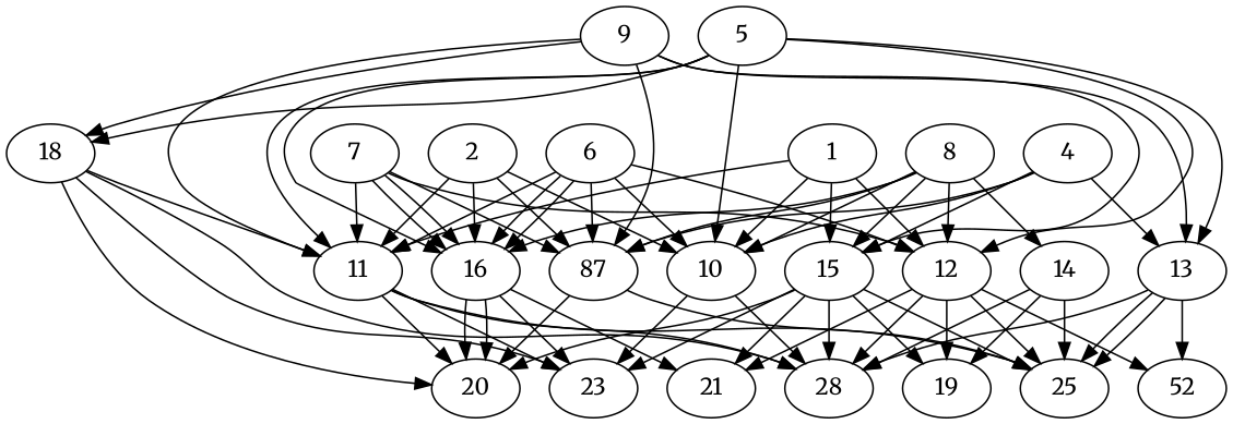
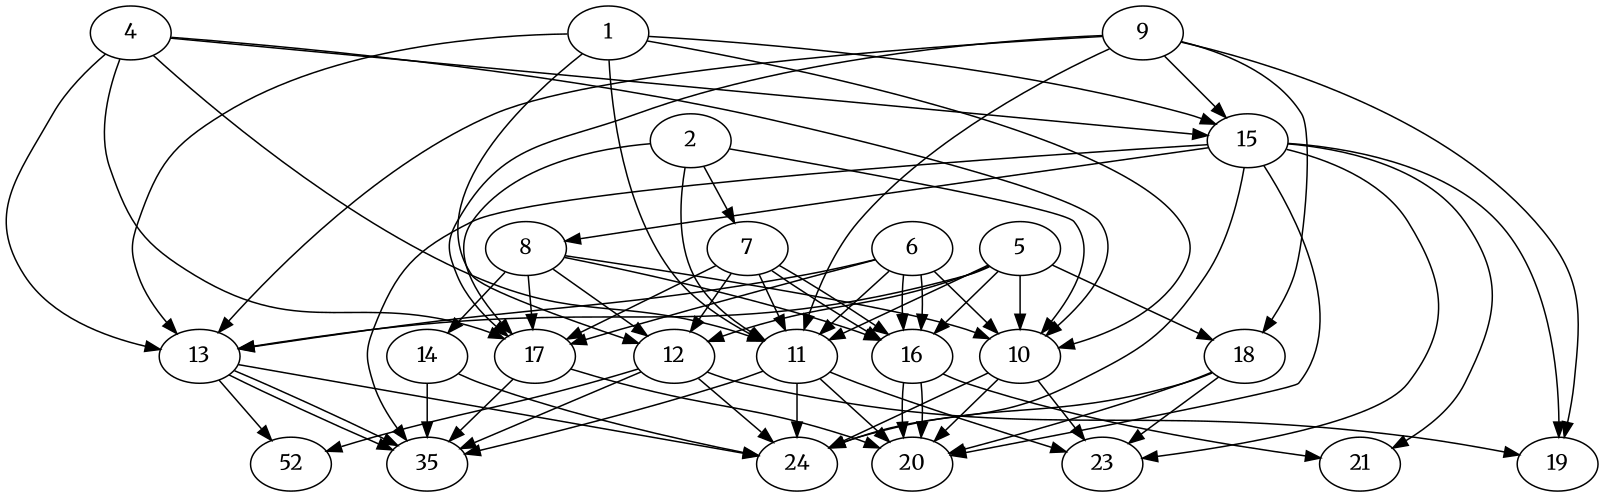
  digraph {
    fontname=Merriweather
    node [alpha=0.07 fontname=Merriweather]
    edge [fontname=Merriweather]
    1 [alpha=0.01 expect_size=35983360]
    10 [alpha=0.13 expect_size=40685568]
    11 [expect_size=14301184]
    12 [alpha=0.11 expect_size=16797696]
    13 [alpha=0.02 expect_size=35215360]
    15 [expect_size=33553408]
    20 [alpha=0.03 expect_size=28743680]
    23 [alpha=0.08 expect_size=7228416]
-   24 [alpha=0.08 expect_size=12994560 label=28]
-   25 [alpha=0.19 expect_size=16336896]
+   24 [alpha=0.08 expect_size=12994560]
+   25 [alpha=0.19 expect_size=16336896 label=35]
    19 [alpha=0.12 expect_size=30586880]
    21 [expect_size=12614656]
    n13 [alpha=0.09 expect_size=28243968 label=52]
    2 [alpha=0.08 expect_size=45977600]
    16 [alpha=0.15 expect_size=8423424]
-   17 [alpha=0.02 expect_size=44819456 label=87]
+   17 [alpha=0.02 expect_size=44819456]
    18 [alpha=0.12 expect_size=33323008]
    4 [alpha=0.06 expect_size=8926208]
    5 [alpha=0.09 expect_size=29819904]
    6 [alpha=0.15 expect_size=36381696]
    7 [alpha=0.15 expect_size=7197696]
    8 [alpha=0.19 expect_size=24008704]
    14 [alpha=0.01 expect_size=18347008]
    9 [alpha=0.19 expect_size=26185728]
    1 -> 10
    1 -> 11
    1 -> 12
+   1 -> 13
    1 -> 15
+   10 -> 20
    10 -> 23
    10 -> 24
    11 -> 20
    11 -> 23
    11 -> 24
    11 -> 25
    12 -> 24
    12 -> 25
    12 -> 19
-   12 -> 21
    12 -> n13
    13 -> 24
    13 -> 25
    13 -> 25
    13 -> n13
    15 -> 20
    15 -> 23
    15 -> 24
    15 -> 25
    15 -> 19
    15 -> 21
    2 -> 10
    2 -> 11
-   2 -> 16
+   2 -> 7
    2 -> 17
    16 -> 20
    16 -> 20
-   16 -> 23
    16 -> 21
    17 -> 20
    17 -> 25
    18 -> 20
    18 -> 23
    18 -> 24
    4 -> 10
-   18 -> 11
+   4 -> 11
    4 -> 13
    4 -> 15
    4 -> 17
    5 -> 10
    5 -> 11
    5 -> 12
    5 -> 13
    5 -> 16
    5 -> 18
    6 -> 10
    6 -> 11
-   6 -> 12
+   6 -> 13
    6 -> 16
    6 -> 16
    6 -> 17
    7 -> 11
    7 -> 12
    7 -> 16
    7 -> 16
    7 -> 17
    8 -> 10
    8 -> 12
-   8 -> 15
+   15 -> 8
    8 -> 16
    8 -> 17
    8 -> 14
    14 -> 24
    14 -> 25
-   14 -> 19
+   9 -> 19
    9 -> 11
    9 -> 13
    9 -> 15
    9 -> 17
    9 -> 18
  }
